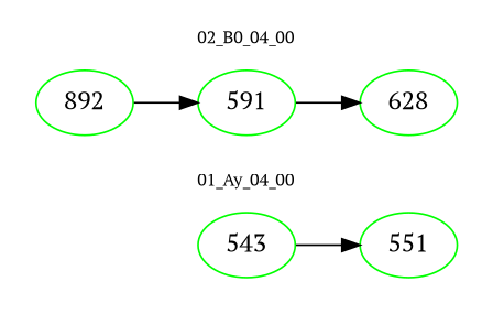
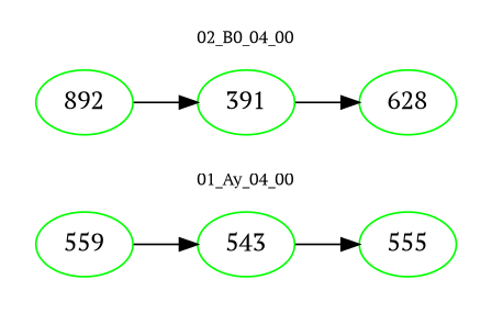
  digraph {
    fontname="PT Serif"
    rankdir=LR
    node [color=green fontname="PT Serif"]
    edge [color=black fontname="PT Serif"]
+   n1 [label=559]
    n2 [label=543]
-   n3 [label=551]
+   n3 [label=555]
    n4 [label=892]
-   n5 [label=591]
+   n5 [label=391]
    n6 [label=628]
    subgraph cluster_1 {
      color=white
      fontsize=10
      label="01_Ay_04_00"
+     n1
      n2
      n3
    }
    subgraph cluster_2 {
      color=white
      fontsize=10
      label="02_B0_04_00"
      n4
      n5
      n6
    }
+   n1 -> n2
    n2 -> n3
    n4 -> n5
    n5 -> n6
  }
